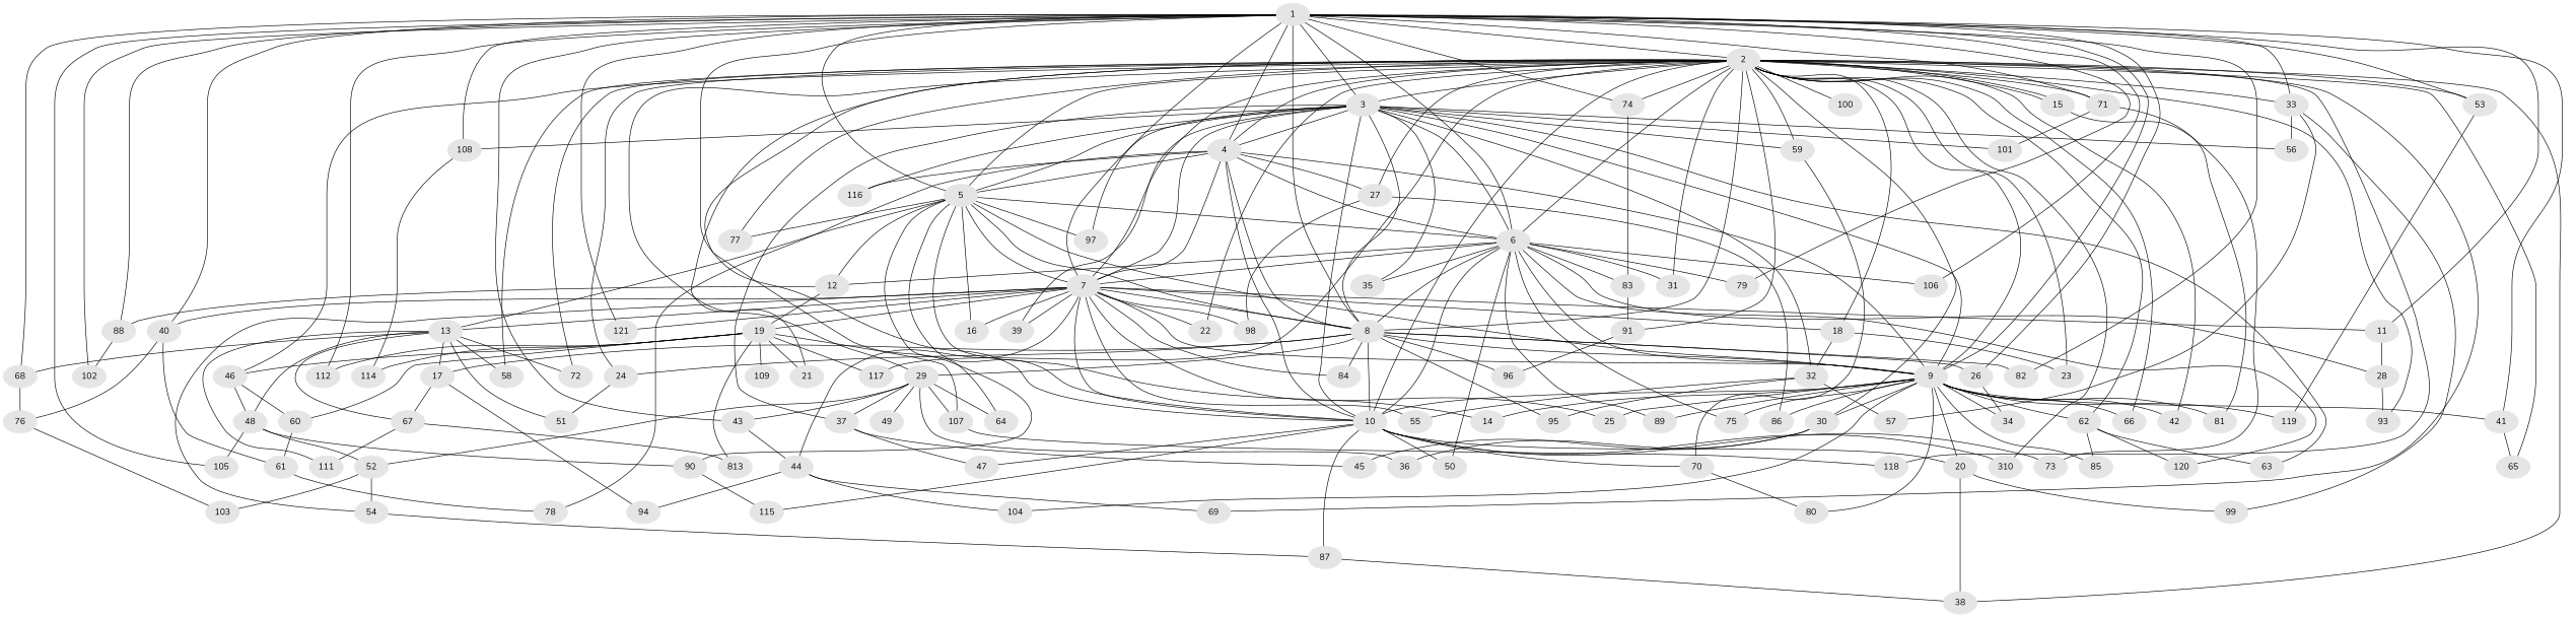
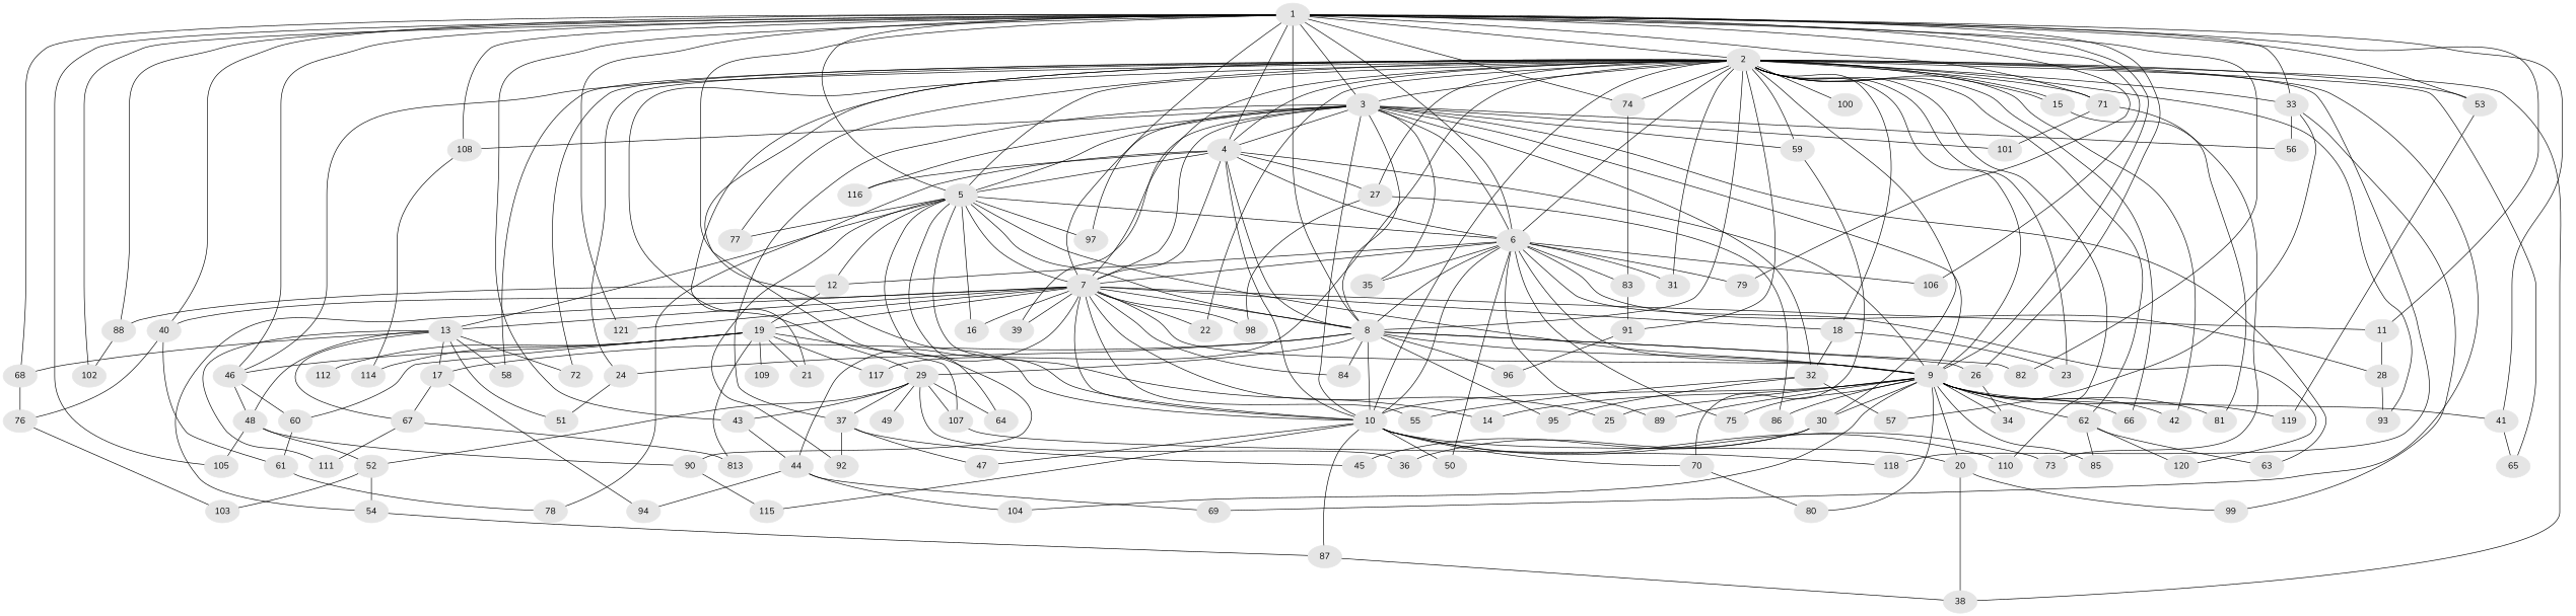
  graph {
    fontname=Nunito
    node [color=gray90 fontname=Nunito style=filled]
    edge [fontname=Nunito]
    1
    2
    3
    4
    5
    6
    7
    8
    9
    10
    11
    26
    33
    40
    41
    43
    53
    68
    71
    74
    79
    82
    88
    102
    105
    106
    108
    112
    121
    15
    18
    21
    22
    23
    24
    27
    29
    30
    31
    38
    42
    46
    58
    59
    62
    65
    66
    69
    72
    77
    90
    91
    93
    100
-   110 [label=310]
+   110
    117
    118
    32
    35
    37
    39
    56
    63
    97
    101
    116
    78
    12
    13
    14
    16
    64
+   92
    28
    50
    75
    83
    89
    120
    19
    25
    44
    54
    55
    84
    98
    17
    95
    96
    20
    34
    80
    81
    85
    86
    104
    119
    47
    70
    73
    87
    115
    99
    57
    61
    76
    114
    51
    107
    36
    49
    52
    45
    48
    60
    67
    111
    109
    n119 [label=813]
    94
    103
    1 -- 2
    1 -- 3
    1 -- 4
    1 -- 5
    1 -- 6
    1 -- 7
    1 -- 8
    1 -- 9
    1 -- 10
    1 -- 11
    1 -- 26
    1 -- 33
    1 -- 40
    1 -- 41
    1 -- 43
    1 -- 53
    1 -- 68
    1 -- 71
    1 -- 74
    1 -- 79
    1 -- 82
    1 -- 88
    1 -- 102
    1 -- 105
    1 -- 106
    1 -- 108
-   1 -- 112
+   1 -- 46
    1 -- 121
    2 -- 3
    2 -- 4
    2 -- 5
    2 -- 6
    2 -- 7
    2 -- 8
    2 -- 9
    2 -- 10
    2 -- 33
    2 -- 53
    2 -- 71
    2 -- 74
    2 -- 15
    2 -- 15
    2 -- 18
    2 -- 21
    2 -- 22
    2 -- 23
    2 -- 24
    2 -- 27
    2 -- 29
    2 -- 30
    2 -- 31
    2 -- 38
    2 -- 42
    2 -- 46
    2 -- 58
    2 -- 59
    2 -- 62
    2 -- 65
    2 -- 66
    2 -- 69
    2 -- 72
    2 -- 77
    2 -- 90
    2 -- 91
    2 -- 93
    2 -- 100
    2 -- 110
    2 -- 117
    2 -- 118
    3 -- 4
    3 -- 5
    3 -- 6
    3 -- 7
    3 -- 8
    3 -- 9
    3 -- 10
    3 -- 108
    3 -- 59
    3 -- 32
    3 -- 35
    3 -- 37
    3 -- 39
    3 -- 56
    3 -- 63
    3 -- 97
    3 -- 101
    3 -- 116
    4 -- 5
    4 -- 6
    4 -- 7
    4 -- 8
    4 -- 9
    4 -- 10
    4 -- 27
    4 -- 116
    4 -- 78
    5 -- 6
    5 -- 7
    5 -- 8
    5 -- 9
    5 -- 10
    5 -- 77
    5 -- 97
    5 -- 12
    5 -- 13
    5 -- 14
    5 -- 16
    5 -- 64
+   5 -- 92
    6 -- 7
    6 -- 8
    6 -- 9
    6 -- 10
    6 -- 79
    6 -- 106
    6 -- 31
    6 -- 35
    6 -- 12
    6 -- 28
    6 -- 50
    6 -- 75
    6 -- 83
    6 -- 89
    6 -- 120
    7 -- 8
    7 -- 9
    7 -- 10
    7 -- 11
    7 -- 40
    7 -- 121
    7 -- 18
    7 -- 22
    7 -- 39
    7 -- 13
    7 -- 16
    7 -- 19
    7 -- 25
    7 -- 44
    7 -- 54
    7 -- 55
    7 -- 84
    7 -- 98
    8 -- 9
    8 -- 10
    8 -- 26
    8 -- 82
    8 -- 24
    8 -- 29
    8 -- 84
    8 -- 17
    8 -- 95
    8 -- 96
    9 -- 10
    9 -- 41
    9 -- 30
    9 -- 42
    9 -- 62
    9 -- 66
    9 -- 14
    9 -- 75
    9 -- 89
    9 -- 25
    9 -- 20
    9 -- 34
    9 -- 80
    9 -- 81
    9 -- 85
    9 -- 86
    9 -- 104
    9 -- 119
    10 -- 110
    10 -- 50
    10 -- 20
    10 -- 47
    10 -- 70
    10 -- 73
    10 -- 87
    10 -- 115
    11 -- 28
    26 -- 34
    33 -- 56
    33 -- 99
    33 -- 57
    40 -- 61
    40 -- 76
    41 -- 65
    43 -- 44
    53 -- 119
    68 -- 76
    71 -- 101
    71 -- 81
    74 -- 83
    88 -- 102
    108 -- 114
    15 -- 73
    18 -- 23
    18 -- 32
    24 -- 51
    27 -- 98
    27 -- 86
    29 -- 43
    29 -- 37
    29 -- 64
    29 -- 107
    29 -- 36
    29 -- 49
    29 -- 52
    30 -- 36
    30 -- 45
    46 -- 48
    46 -- 60
    59 -- 70
    62 -- 63
    62 -- 120
    62 -- 85
    90 -- 115
    91 -- 96
    32 -- 55
    32 -- 95
    32 -- 57
+   37 -- 92
    37 -- 47
    37 -- 45
    12 -- 88
    12 -- 19
    13 -- 68
    13 -- 58
    13 -- 72
    13 -- 17
    13 -- 51
    13 -- 48
    13 -- 67
    13 -- 111
    28 -- 93
    83 -- 91
    19 -- 112
    19 -- 21
    19 -- 46
    19 -- 117
    19 -- 114
    19 -- 107
    19 -- 60
    19 -- 109
    19 -- n119
    44 -- 69
    44 -- 104
    44 -- 94
    54 -- 87
    17 -- 67
    17 -- 94
    20 -- 38
    20 -- 99
    70 -- 80
    87 -- 38
    61 -- 78
    76 -- 103
    107 -- 118
    52 -- 54
    52 -- 103
    48 -- 105
    48 -- 90
    48 -- 52
    60 -- 61
    67 -- 111
    67 -- n119
  }
